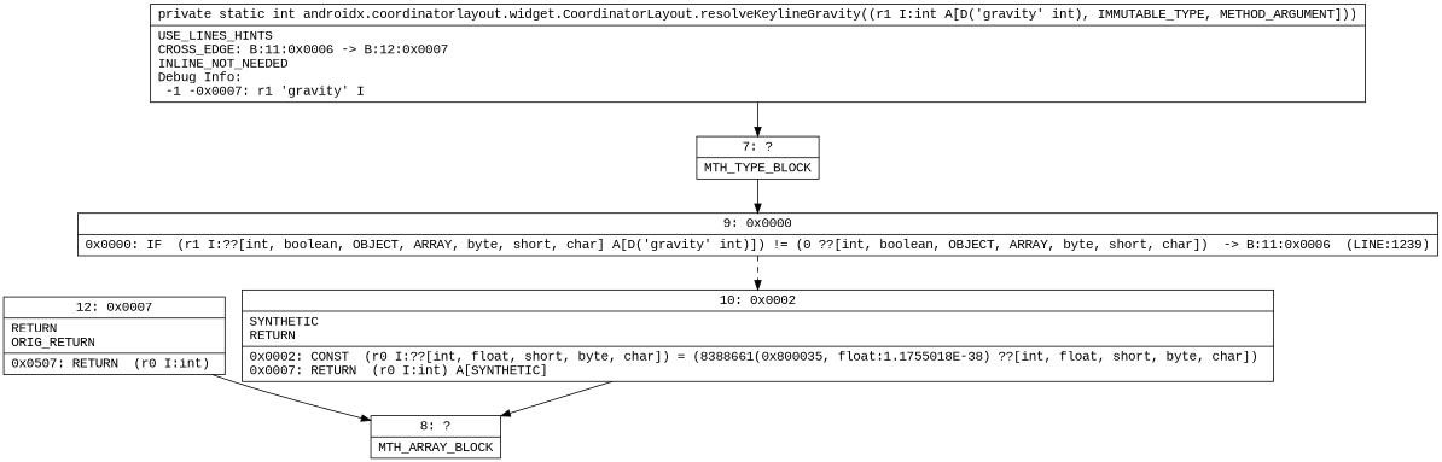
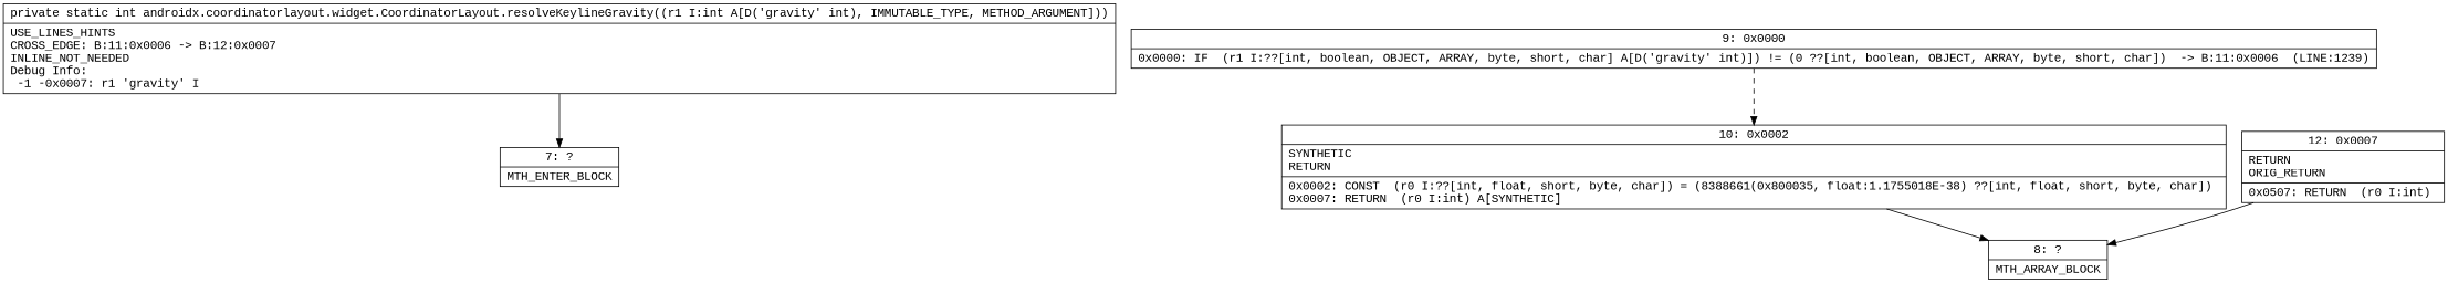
  digraph {
    fontname="Liberation Mono"
    node [fontname="Liberation Mono" shape=record]
    edge [fontname="Liberation Mono"]
-   n1 [label="{7\:\ ?|MTH_TYPE_BLOCK\l}"]
+   n1 [label="{7\:\ ?|MTH_ENTER_BLOCK\l}"]
    n2 [label="{9\:\ 0x0000|0x0000: IF  (r1 I:??[int, boolean, OBJECT, ARRAY, byte, short, char] A[D('gravity' int)]) != (0 ??[int, boolean, OBJECT, ARRAY, byte, short, char])  \-\> B:11:0x0006  (LINE:1239)\l}"]
    n3 [label="{10\:\ 0x0002|SYNTHETIC\lRETURN\l|0x0002: CONST  (r0 I:??[int, float, short, byte, char]) = (8388661(0x800035, float:1.1755018E\-38) ??[int, float, short, byte, char]) \l0x0007: RETURN  (r0 I:int) A[SYNTHETIC]\l}"]
    n4 [label="{8\:\ ?|MTH_ARRAY_BLOCK\l}"]
    n5 [label="{12\:\ 0x0007|RETURN\lORIG_RETURN\l|0x0507: RETURN  (r0 I:int) \l}"]
    n6 [label="{private static int androidx.coordinatorlayout.widget.CoordinatorLayout.resolveKeylineGravity((r1 I:int A[D('gravity' int), IMMUTABLE_TYPE, METHOD_ARGUMENT]))  | USE_LINES_HINTS\lCROSS_EDGE: B:11:0x0006 \-\> B:12:0x0007\lINLINE_NOT_NEEDED\lDebug Info:\l  \-1 \-0x0007: r1 'gravity' I\l}"]
-   n1 -> n2
    n2 -> n3 [style=dashed]
    n3 -> n4
    n5 -> n4
    n6 -> n1
  }
